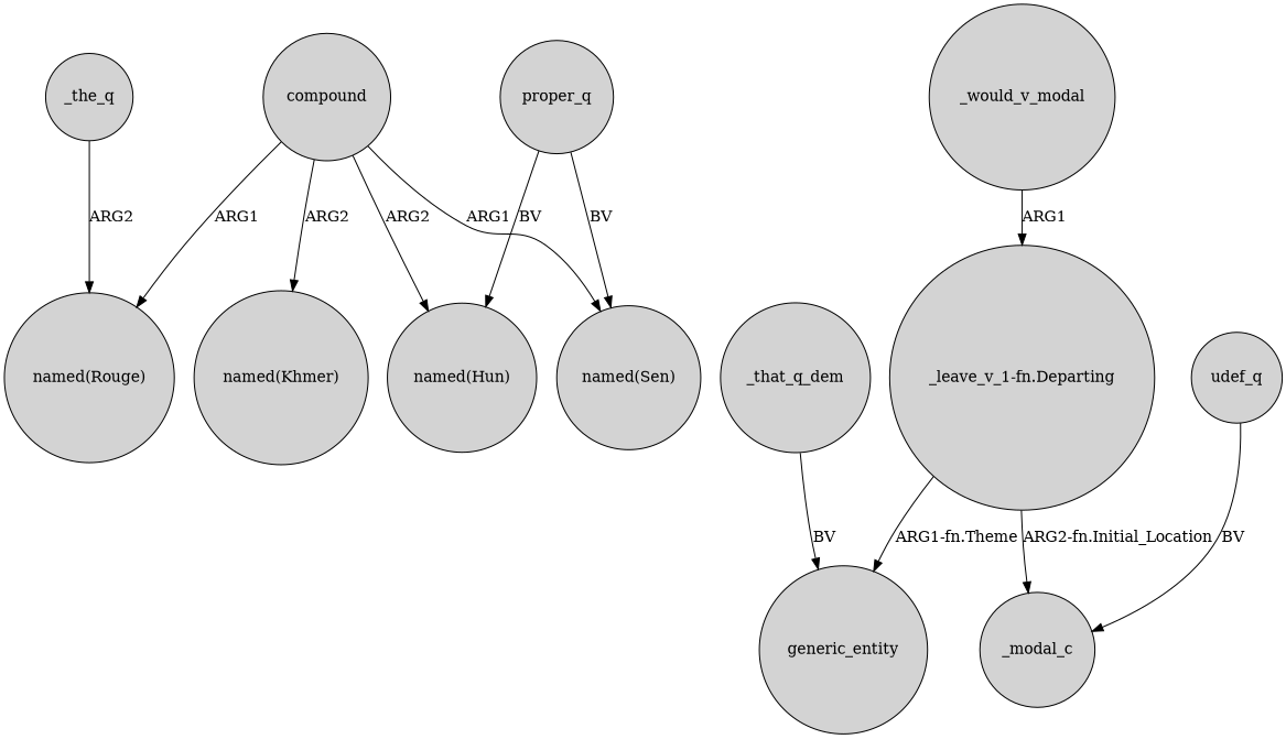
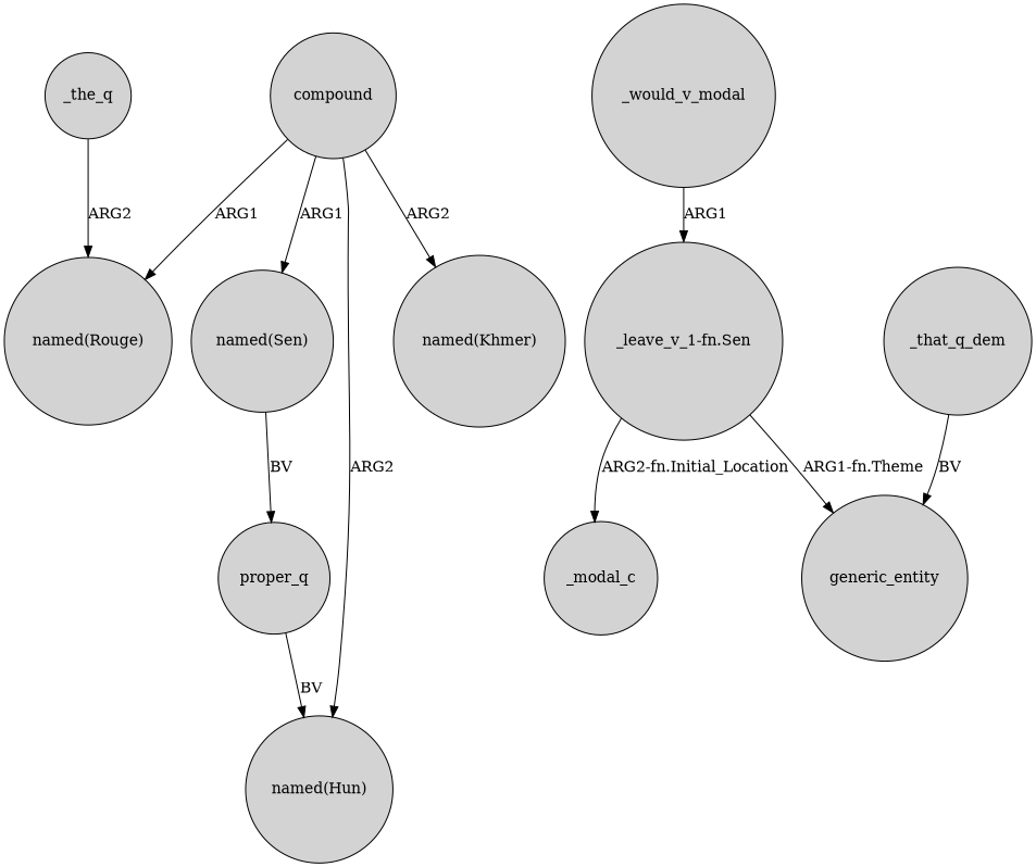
  digraph {
    node [shape=circle style=filled]
    _the_q
    "named(Rouge)"
    proper_q
    "named(Sen)"
    "named(Hun)"
    _would_v_modal
-   "_leave_v_1-fn.Departing"
+   "_leave_v_1-fn.Departing" [label="_leave_v_1-fn.Sen"]
    generic_entity
    n9 [label=_modal_c]
    compound
    "named(Khmer)"
    _that_q_dem
-   udef_q
    _the_q -> "named(Rouge)" [label=ARG2]
-   proper_q -> "named(Sen)" [label=BV]
+   "named(Sen)" -> proper_q [label=BV]
    proper_q -> "named(Hun)" [label=BV]
    _would_v_modal -> "_leave_v_1-fn.Departing" [label=ARG1]
    "_leave_v_1-fn.Departing" -> generic_entity [label="ARG1-fn.Theme"]
    "_leave_v_1-fn.Departing" -> n9 [label="ARG2-fn.Initial_Location"]
    compound -> "named(Rouge)" [label=ARG1]
    compound -> "named(Sen)" [label=ARG1]
    compound -> "named(Hun)" [label=ARG2]
    compound -> "named(Khmer)" [label=ARG2]
    _that_q_dem -> generic_entity [label=BV]
-   udef_q -> n9 [label=BV]
  }
